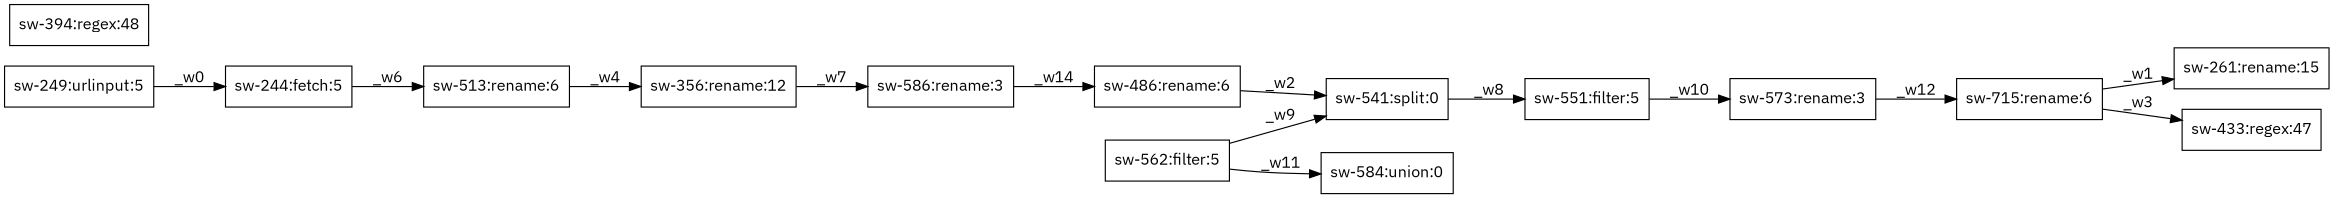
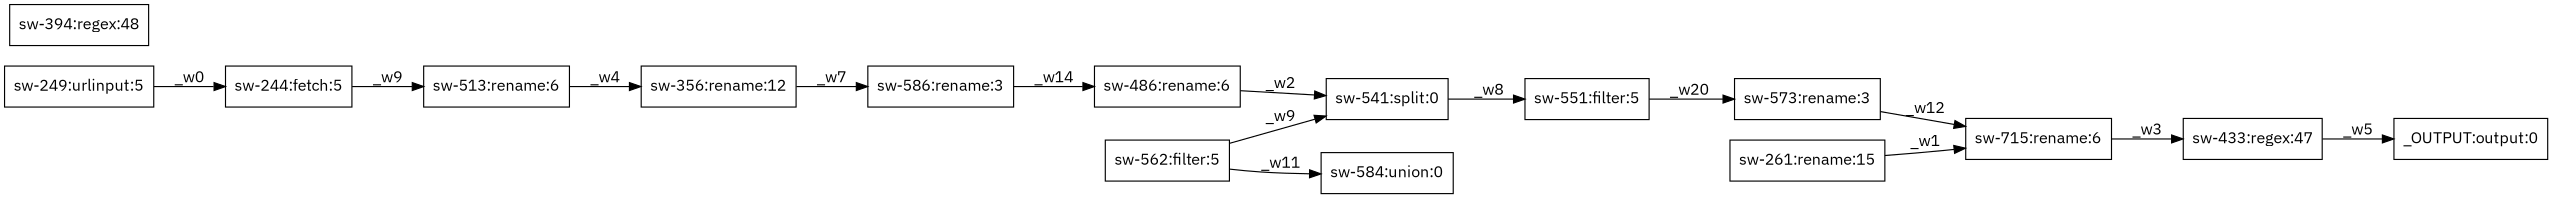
  digraph {
    fontname="IBM Plex Sans"
    rankdir=LR
    node [fontname="IBM Plex Sans" shape=box]
    edge [fontname="IBM Plex Sans"]
+   n1 [label="_OUTPUT:output:0"]
    n2 [label="sw-551:filter:5"]
    n3 [label="sw-573:rename:3"]
    n4 [label="sw-715:rename:6"]
    n5 [label="sw-486:rename:6"]
    n6 [label="sw-541:split:0"]
    n7 [label="sw-244:fetch:5"]
    n8 [label="sw-513:rename:6"]
    n9 [label="sw-356:rename:12"]
    n10 [label="sw-562:filter:5"]
    n11 [label="sw-584:union:0"]
    n12 [label="sw-586:rename:3"]
    n13 [label="sw-261:rename:15"]
    n14 [label="sw-249:urlinput:5"]
    n15 [label="sw-433:regex:47"]
    n16 [label="sw-394:regex:48"]
-   n2 -> n3 [label=_w10]
+   n2 -> n3 [label=_w20]
    n3 -> n4 [label=_w12]
    n4 -> n15 [label=_w3]
    n5 -> n6 [label=_w2]
    n6 -> n2 [label=_w8]
-   n7 -> n8 [label=_w6]
+   n7 -> n8 [label=_w9]
    n8 -> n9 [label=_w4]
    n9 -> n12 [label=_w7]
    n10 -> n6 [label=_w9]
    n10 -> n11 [label=_w11]
    n12 -> n5 [label=_w14]
-   n4 -> n13 [label=_w1]
+   n13 -> n4 [label=_w1]
    n14 -> n7 [label=_w0]
+   n15 -> n1 [label=_w5]
  }
